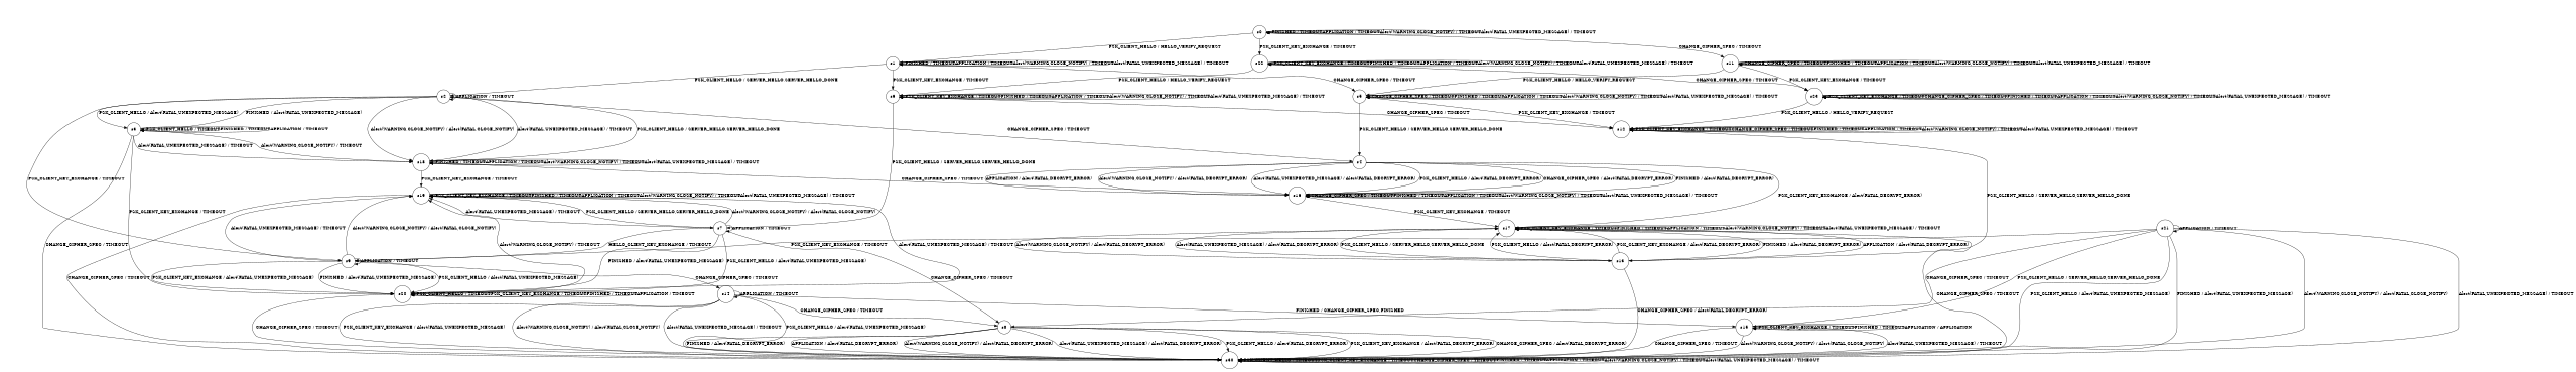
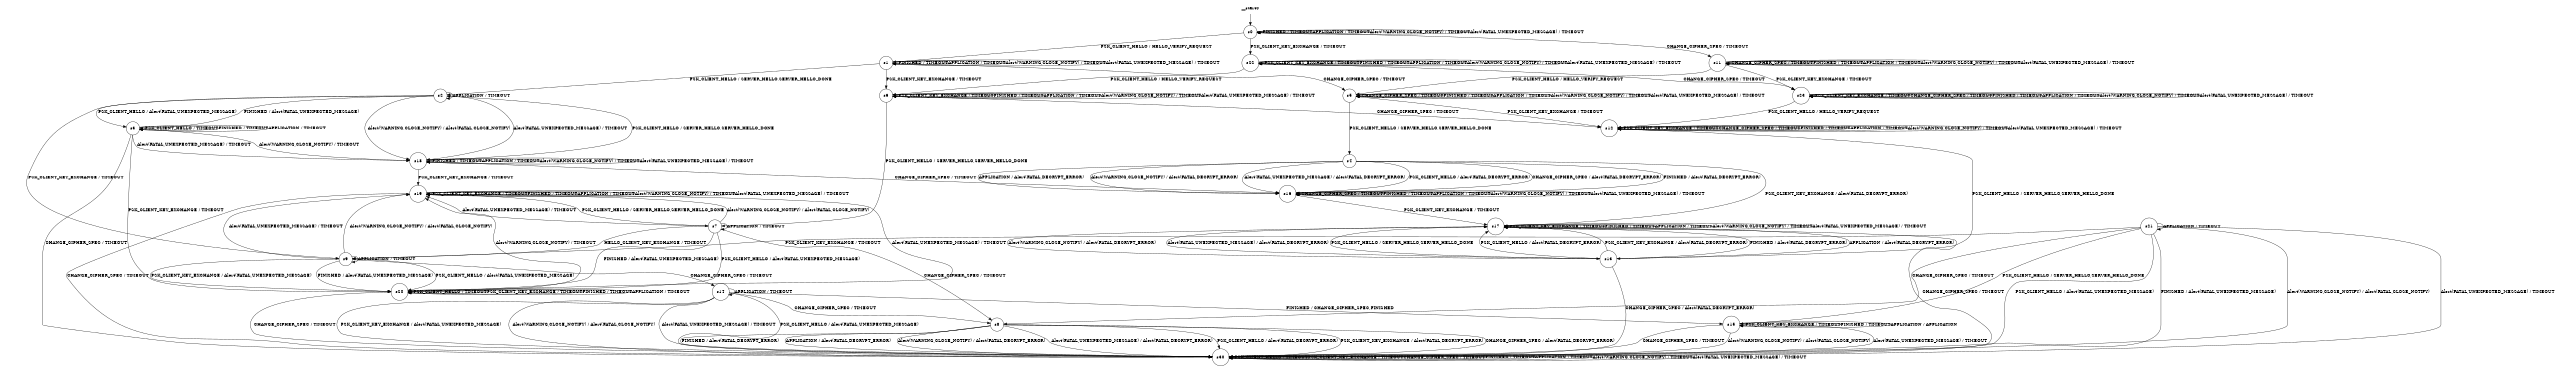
  digraph {
    node [shape=circle]
+   __start0 [shape=none]
    n2 [label=s0]
    n3 [label=s1]
    n4 [label=s11]
    n5 [label=s22]
    n6 [label=s2]
    n7 [label=s5]
    n8 [label=s6]
    n9 [label=s23]
    n10 [label=s3]
    n11 [label=s4]
    n12 [label=s9]
    n13 [label=s18]
    n14 [label=s12]
    n15 [label=s7]
    n16 [label=s30]
    n17 [label=s20]
    n18 [label=s16]
    n19 [label=s17]
    n20 [label=s19]
    n21 [label=s14]
    n22 [label=s13]
    n23 [label=s8]
    n24 [label=s15]
    n25 [label=s21]
+   __start0 -> n2
    n2 -> n2 [label="FINISHED / TIMEOUT"]
    n2 -> n2 [label="APPLICATION / TIMEOUT"]
    n2 -> n2 [label="Alert(WARNING,CLOSE_NOTIFY) / TIMEOUT"]
    n2 -> n2 [label="Alert(FATAL,UNEXPECTED_MESSAGE) / TIMEOUT"]
    n2 -> n3 [label="PSK_CLIENT_HELLO / HELLO_VERIFY_REQUEST"]
    n2 -> n4 [label="CHANGE_CIPHER_SPEC / TIMEOUT"]
    n2 -> n5 [label="PSK_CLIENT_KEY_EXCHANGE / TIMEOUT"]
    n3 -> n3 [label="FINISHED / TIMEOUT"]
    n3 -> n3 [label="APPLICATION / TIMEOUT"]
    n3 -> n3 [label="Alert(WARNING,CLOSE_NOTIFY) / TIMEOUT"]
    n3 -> n3 [label="Alert(FATAL,UNEXPECTED_MESSAGE) / TIMEOUT"]
    n3 -> n6 [label="PSK_CLIENT_HELLO / SERVER_HELLO,SERVER_HELLO_DONE"]
    n3 -> n7 [label="CHANGE_CIPHER_SPEC / TIMEOUT"]
    n3 -> n8 [label="PSK_CLIENT_KEY_EXCHANGE / TIMEOUT"]
    n4 -> n4 [label="CHANGE_CIPHER_SPEC / TIMEOUT"]
    n4 -> n4 [label="FINISHED / TIMEOUT"]
    n4 -> n4 [label="APPLICATION / TIMEOUT"]
    n4 -> n4 [label="Alert(WARNING,CLOSE_NOTIFY) / TIMEOUT"]
    n4 -> n4 [label="Alert(FATAL,UNEXPECTED_MESSAGE) / TIMEOUT"]
    n4 -> n7 [label="PSK_CLIENT_HELLO / HELLO_VERIFY_REQUEST"]
    n4 -> n9 [label="PSK_CLIENT_KEY_EXCHANGE / TIMEOUT"]
    n5 -> n5 [label="PSK_CLIENT_KEY_EXCHANGE / TIMEOUT"]
    n5 -> n5 [label="FINISHED / TIMEOUT"]
    n5 -> n5 [label="APPLICATION / TIMEOUT"]
    n5 -> n5 [label="Alert(WARNING,CLOSE_NOTIFY) / TIMEOUT"]
    n5 -> n5 [label="Alert(FATAL,UNEXPECTED_MESSAGE) / TIMEOUT"]
    n5 -> n8 [label="PSK_CLIENT_HELLO / HELLO_VERIFY_REQUEST"]
    n5 -> n9 [label="CHANGE_CIPHER_SPEC / TIMEOUT"]
    n6 -> n6 [label="APPLICATION / TIMEOUT"]
    n6 -> n10 [label="PSK_CLIENT_HELLO / Alert(FATAL,UNEXPECTED_MESSAGE)"]
    n6 -> n10 [label="FINISHED / Alert(FATAL,UNEXPECTED_MESSAGE)"]
-   n6 -> n11 [label="CHANGE_CIPHER_SPEC / TIMEOUT"]
    n6 -> n12 [label="PSK_CLIENT_KEY_EXCHANGE / TIMEOUT"]
    n6 -> n13 [label="Alert(WARNING,CLOSE_NOTIFY) / Alert(FATAL,CLOSE_NOTIFY)"]
    n6 -> n13 [label="Alert(FATAL,UNEXPECTED_MESSAGE) / TIMEOUT"]
    n7 -> n7 [label="CHANGE_CIPHER_SPEC / TIMEOUT"]
    n7 -> n7 [label="FINISHED / TIMEOUT"]
    n7 -> n7 [label="APPLICATION / TIMEOUT"]
    n7 -> n7 [label="Alert(WARNING,CLOSE_NOTIFY) / TIMEOUT"]
    n7 -> n7 [label="Alert(FATAL,UNEXPECTED_MESSAGE) / TIMEOUT"]
    n7 -> n11 [label="PSK_CLIENT_HELLO / SERVER_HELLO,SERVER_HELLO_DONE"]
    n7 -> n14 [label="PSK_CLIENT_KEY_EXCHANGE / TIMEOUT"]
    n8 -> n8 [label="PSK_CLIENT_KEY_EXCHANGE / TIMEOUT"]
    n8 -> n8 [label="FINISHED / TIMEOUT"]
    n8 -> n8 [label="APPLICATION / TIMEOUT"]
    n8 -> n8 [label="Alert(WARNING,CLOSE_NOTIFY) / TIMEOUT"]
    n8 -> n8 [label="Alert(FATAL,UNEXPECTED_MESSAGE) / TIMEOUT"]
    n8 -> n14 [label="CHANGE_CIPHER_SPEC / TIMEOUT"]
    n8 -> n15 [label="PSK_CLIENT_HELLO / SERVER_HELLO,SERVER_HELLO_DONE"]
    n9 -> n9 [label="PSK_CLIENT_KEY_EXCHANGE / TIMEOUT"]
    n9 -> n9 [label="CHANGE_CIPHER_SPEC / TIMEOUT"]
    n9 -> n9 [label="FINISHED / TIMEOUT"]
    n9 -> n9 [label="APPLICATION / TIMEOUT"]
    n9 -> n9 [label="Alert(WARNING,CLOSE_NOTIFY) / TIMEOUT"]
    n9 -> n9 [label="Alert(FATAL,UNEXPECTED_MESSAGE) / TIMEOUT"]
    n9 -> n14 [label="PSK_CLIENT_HELLO / HELLO_VERIFY_REQUEST"]
    n10 -> n10 [label="PSK_CLIENT_HELLO / TIMEOUT"]
    n10 -> n10 [label="FINISHED / TIMEOUT"]
    n10 -> n10 [label="APPLICATION / TIMEOUT"]
    n10 -> n13 [label="Alert(WARNING,CLOSE_NOTIFY) / TIMEOUT"]
    n10 -> n13 [label="Alert(FATAL,UNEXPECTED_MESSAGE) / TIMEOUT"]
    n10 -> n16 [label="CHANGE_CIPHER_SPEC / TIMEOUT"]
    n10 -> n17 [label="PSK_CLIENT_KEY_EXCHANGE / TIMEOUT"]
    n11 -> n18 [label="PSK_CLIENT_HELLO / Alert(FATAL,DECRYPT_ERROR)"]
    n11 -> n18 [label="CHANGE_CIPHER_SPEC / Alert(FATAL,DECRYPT_ERROR)"]
    n11 -> n18 [label="FINISHED / Alert(FATAL,DECRYPT_ERROR)"]
    n11 -> n18 [label="APPLICATION / Alert(FATAL,DECRYPT_ERROR)"]
    n11 -> n18 [label="Alert(WARNING,CLOSE_NOTIFY) / Alert(FATAL,DECRYPT_ERROR)"]
    n11 -> n18 [label="Alert(FATAL,UNEXPECTED_MESSAGE) / Alert(FATAL,DECRYPT_ERROR)"]
    n11 -> n19 [label="PSK_CLIENT_KEY_EXCHANGE / Alert(FATAL,DECRYPT_ERROR)"]
    n12 -> n12 [label="APPLICATION / TIMEOUT"]
    n12 -> n17 [label="PSK_CLIENT_HELLO / Alert(FATAL,UNEXPECTED_MESSAGE)"]
    n12 -> n17 [label="PSK_CLIENT_KEY_EXCHANGE / Alert(FATAL,UNEXPECTED_MESSAGE)"]
    n12 -> n17 [label="FINISHED / Alert(FATAL,UNEXPECTED_MESSAGE)"]
    n12 -> n20 [label="Alert(WARNING,CLOSE_NOTIFY) / Alert(FATAL,CLOSE_NOTIFY)"]
    n12 -> n20 [label="Alert(FATAL,UNEXPECTED_MESSAGE) / TIMEOUT"]
    n12 -> n21 [label="CHANGE_CIPHER_SPEC / TIMEOUT"]
    n13 -> n6 [label="PSK_CLIENT_HELLO / SERVER_HELLO,SERVER_HELLO_DONE"]
    n13 -> n13 [label="FINISHED / TIMEOUT"]
    n13 -> n13 [label="APPLICATION / TIMEOUT"]
    n13 -> n13 [label="Alert(WARNING,CLOSE_NOTIFY) / TIMEOUT"]
    n13 -> n13 [label="Alert(FATAL,UNEXPECTED_MESSAGE) / TIMEOUT"]
    n13 -> n18 [label="CHANGE_CIPHER_SPEC / TIMEOUT"]
    n13 -> n20 [label="PSK_CLIENT_KEY_EXCHANGE / TIMEOUT"]
    n14 -> n14 [label="PSK_CLIENT_KEY_EXCHANGE / TIMEOUT"]
    n14 -> n14 [label="CHANGE_CIPHER_SPEC / TIMEOUT"]
    n14 -> n14 [label="FINISHED / TIMEOUT"]
    n14 -> n14 [label="APPLICATION / TIMEOUT"]
    n14 -> n14 [label="Alert(WARNING,CLOSE_NOTIFY) / TIMEOUT"]
    n14 -> n14 [label="Alert(FATAL,UNEXPECTED_MESSAGE) / TIMEOUT"]
    n14 -> n22 [label="PSK_CLIENT_HELLO / SERVER_HELLO,SERVER_HELLO_DONE"]
    n15 -> n12 [label="HELLO_CLIENT_KEY_EXCHANGE / TIMEOUT"]
    n15 -> n15 [label="APPLICATION / TIMEOUT"]
    n15 -> n17 [label="PSK_CLIENT_HELLO / Alert(FATAL,UNEXPECTED_MESSAGE)"]
    n15 -> n17 [label="FINISHED / Alert(FATAL,UNEXPECTED_MESSAGE)"]
    n15 -> n20 [label="Alert(WARNING,CLOSE_NOTIFY) / Alert(FATAL,CLOSE_NOTIFY)"]
    n15 -> n20 [label="Alert(FATAL,UNEXPECTED_MESSAGE) / TIMEOUT"]
    n15 -> n23 [label="CHANGE_CIPHER_SPEC / TIMEOUT"]
    n16 -> n16 [label="PSK_CLIENT_HELLO / TIMEOUT"]
    n16 -> n16 [label="PSK_CLIENT_KEY_EXCHANGE / TIMEOUT"]
    n16 -> n16 [label="CHANGE_CIPHER_SPEC / TIMEOUT"]
    n16 -> n16 [label="FINISHED / TIMEOUT"]
    n16 -> n16 [label="APPLICATION / TIMEOUT"]
    n16 -> n16 [label="Alert(WARNING,CLOSE_NOTIFY) / TIMEOUT"]
    n16 -> n16 [label="Alert(FATAL,UNEXPECTED_MESSAGE) / TIMEOUT"]
    n17 -> n16 [label="CHANGE_CIPHER_SPEC / TIMEOUT"]
    n17 -> n17 [label="PSK_CLIENT_HELLO / TIMEOUT"]
    n17 -> n17 [label="PSK_CLIENT_KEY_EXCHANGE / TIMEOUT"]
    n17 -> n17 [label="FINISHED / TIMEOUT"]
    n17 -> n17 [label="APPLICATION / TIMEOUT"]
    n17 -> n20 [label="Alert(WARNING,CLOSE_NOTIFY) / TIMEOUT"]
    n17 -> n20 [label="Alert(FATAL,UNEXPECTED_MESSAGE) / TIMEOUT"]
    n18 -> n18 [label="CHANGE_CIPHER_SPEC / TIMEOUT"]
    n18 -> n18 [label="FINISHED / TIMEOUT"]
    n18 -> n18 [label="APPLICATION / TIMEOUT"]
    n18 -> n18 [label="Alert(WARNING,CLOSE_NOTIFY) / TIMEOUT"]
    n18 -> n18 [label="Alert(FATAL,UNEXPECTED_MESSAGE) / TIMEOUT"]
    n18 -> n19 [label="PSK_CLIENT_KEY_EXCHANGE / TIMEOUT"]
    n19 -> n16 [label="CHANGE_CIPHER_SPEC / TIMEOUT"]
    n19 -> n19 [label="PSK_CLIENT_KEY_EXCHANGE / TIMEOUT"]
    n19 -> n19 [label="FINISHED / TIMEOUT"]
    n19 -> n19 [label="APPLICATION / TIMEOUT"]
    n19 -> n19 [label="Alert(WARNING,CLOSE_NOTIFY) / TIMEOUT"]
    n19 -> n19 [label="Alert(FATAL,UNEXPECTED_MESSAGE) / TIMEOUT"]
    n19 -> n22 [label="PSK_CLIENT_HELLO / SERVER_HELLO,SERVER_HELLO_DONE"]
    n20 -> n15 [label="PSK_CLIENT_HELLO / SERVER_HELLO,SERVER_HELLO_DONE"]
    n20 -> n16 [label="CHANGE_CIPHER_SPEC / TIMEOUT"]
    n20 -> n20 [label="PSK_CLIENT_KEY_EXCHANGE / TIMEOUT"]
    n20 -> n20 [label="FINISHED / TIMEOUT"]
    n20 -> n20 [label="APPLICATION / TIMEOUT"]
    n20 -> n20 [label="Alert(WARNING,CLOSE_NOTIFY) / TIMEOUT"]
    n20 -> n20 [label="Alert(FATAL,UNEXPECTED_MESSAGE) / TIMEOUT"]
    n21 -> n16 [label="PSK_CLIENT_HELLO / Alert(FATAL,UNEXPECTED_MESSAGE)"]
    n21 -> n16 [label="PSK_CLIENT_KEY_EXCHANGE / Alert(FATAL,UNEXPECTED_MESSAGE)"]
    n21 -> n16 [label="Alert(WARNING,CLOSE_NOTIFY) / Alert(FATAL,CLOSE_NOTIFY)"]
    n21 -> n16 [label="Alert(FATAL,UNEXPECTED_MESSAGE) / TIMEOUT"]
    n21 -> n21 [label="APPLICATION / TIMEOUT"]
    n21 -> n23 [label="CHANGE_CIPHER_SPEC / TIMEOUT"]
    n21 -> n24 [label="FINISHED / CHANGE_CIPHER_SPEC,FINISHED"]
    n22 -> n16 [label="CHANGE_CIPHER_SPEC / Alert(FATAL,DECRYPT_ERROR)"]
    n22 -> n19 [label="PSK_CLIENT_HELLO / Alert(FATAL,DECRYPT_ERROR)"]
    n22 -> n19 [label="PSK_CLIENT_KEY_EXCHANGE / Alert(FATAL,DECRYPT_ERROR)"]
    n22 -> n19 [label="FINISHED / Alert(FATAL,DECRYPT_ERROR)"]
    n22 -> n19 [label="APPLICATION / Alert(FATAL,DECRYPT_ERROR)"]
    n22 -> n19 [label="Alert(WARNING,CLOSE_NOTIFY) / Alert(FATAL,DECRYPT_ERROR)"]
    n22 -> n19 [label="Alert(FATAL,UNEXPECTED_MESSAGE) / Alert(FATAL,DECRYPT_ERROR)"]
    n23 -> n16 [label="PSK_CLIENT_HELLO / Alert(FATAL,DECRYPT_ERROR)"]
    n23 -> n16 [label="PSK_CLIENT_KEY_EXCHANGE / Alert(FATAL,DECRYPT_ERROR)"]
    n23 -> n16 [label="CHANGE_CIPHER_SPEC / Alert(FATAL,DECRYPT_ERROR)"]
    n23 -> n16 [label="FINISHED / Alert(FATAL,DECRYPT_ERROR)"]
    n23 -> n16 [label="APPLICATION / Alert(FATAL,DECRYPT_ERROR)"]
    n23 -> n16 [label="Alert(WARNING,CLOSE_NOTIFY) / Alert(FATAL,DECRYPT_ERROR)"]
    n23 -> n16 [label="Alert(FATAL,UNEXPECTED_MESSAGE) / Alert(FATAL,DECRYPT_ERROR)"]
    n24 -> n16 [label="CHANGE_CIPHER_SPEC / TIMEOUT"]
    n24 -> n16 [label="Alert(WARNING,CLOSE_NOTIFY) / Alert(FATAL,CLOSE_NOTIFY)"]
    n24 -> n16 [label="Alert(FATAL,UNEXPECTED_MESSAGE) / TIMEOUT"]
    n24 -> n24 [label="PSK_CLIENT_KEY_EXCHANGE / TIMEOUT"]
    n24 -> n24 [label="FINISHED / TIMEOUT"]
    n24 -> n24 [label="APPLICATION / APPLICATION"]
    n25 -> n12 [label="PSK_CLIENT_KEY_EXCHANGE / TIMEOUT"]
    n25 -> n16 [label="PSK_CLIENT_HELLO / Alert(FATAL,UNEXPECTED_MESSAGE)"]
    n25 -> n16 [label="FINISHED / Alert(FATAL,UNEXPECTED_MESSAGE)"]
    n25 -> n16 [label="Alert(WARNING,CLOSE_NOTIFY) / Alert(FATAL,CLOSE_NOTIFY)"]
    n25 -> n16 [label="Alert(FATAL,UNEXPECTED_MESSAGE) / TIMEOUT"]
    n25 -> n23 [label="CHANGE_CIPHER_SPEC / TIMEOUT"]
    n25 -> n24 [label="PSK_CLIENT_HELLO / SERVER_HELLO,SERVER_HELLO_DONE"]
    n25 -> n25 [label="APPLICATION / TIMEOUT"]
  }
